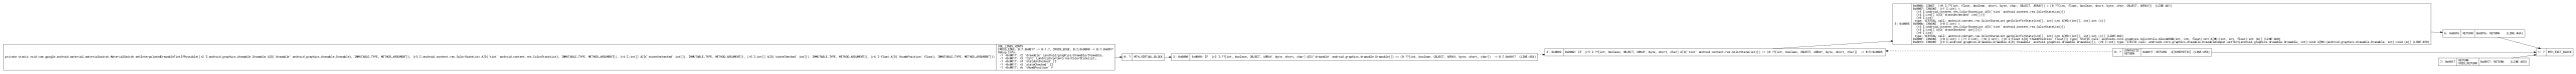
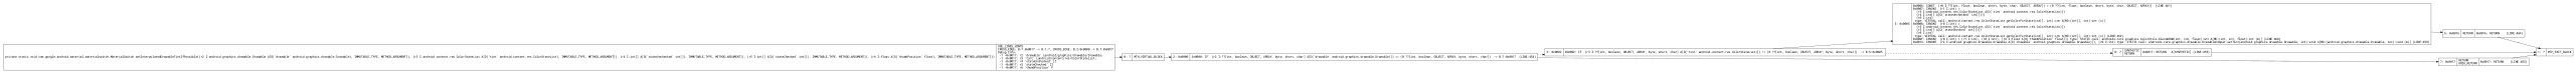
  digraph {
    fontname="Roboto Mono"
    rankdir=LR
    node [fontname="Roboto Mono" shape=record]
    edge [fontname="Roboto Mono"]
    n1 [label="{0\:\ ?|MTH_VIRTUAL_BLOCK\l}"]
    n2 [label="{2\:\ 0x0000|0x0000: IF  (r2 I:??[int, boolean, OBJECT, ARRAY, byte, short, char] A[D('drawable' android.graphics.drawable.Drawable)]) == (0 ??[int, boolean, OBJECT, ARRAY, byte, short, char])  \-\> B:7:0x0017  (LINE:454)\l}"]
    n3 [label="{3\:\ 0x0002|0x0002: IF  (r3 I:??[int, boolean, OBJECT, ARRAY, byte, short, char] A[D('tint' android.content.res.ColorStateList)]) != (0 ??[int, boolean, OBJECT, ARRAY, byte, short, char])  \-\> B:5:0x0005 \l}"]
    n4 [label="{7\:\ 0x0017|RETURN\lORIG_RETURN\l|0x0017: RETURN    (LINE:455)\l}"]
    n5 [label="{5\:\ 0x0005|0x0006: CONST  (r0 I:??[int, float, boolean, short, byte, char, OBJECT, ARRAY]) = (0 ??[int, float, boolean, short, byte, char, OBJECT, ARRAY])  (LINE:461)\l0x0007: INVOKE  (r1 I:int) = \l  (r3 I:android.content.res.ColorStateList A[D('tint' android.content.res.ColorStateList)])\l  (r4 I:int[] A[D('stateUnchecked' int[])])\l  (r0 I:int)\l type: VIRTUAL call: android.content.res.ColorStateList.getColorForState(int[], int):int A[MD:(int[], int):int (c)]\l0x000b: INVOKE  (r0 I:int) = \l  (r3 I:android.content.res.ColorStateList A[D('tint' android.content.res.ColorStateList)])\l  (r5 I:int[] A[D('stateChecked' int[])])\l  (r0 I:int)\l type: VIRTUAL call: android.content.res.ColorStateList.getColorForState(int[], int):int A[MD:(int[], int):int (c)] (LINE:462)\l0x000f: INVOKE  (r0 I:int) = (r1 I:int), (r0 I:int), (r6 I:float A[D('thumbPosition' float)]) type: STATIC call: androidx.core.graphics.ColorUtils.blendARGB(int, int, float):int A[MD:(int, int, float):int (m)] (LINE:460)\l0x0013: INVOKE  (r2 I:android.graphics.drawable.Drawable A[D('drawable' android.graphics.drawable.Drawable)]), (r0 I:int) type: STATIC call: androidx.core.graphics.drawable.DrawableCompat.setTint(android.graphics.drawable.Drawable, int):void A[MD:(android.graphics.drawable.Drawable, int):void (m)] (LINE:458)\l}"]
    n6 [label="{8\:\ ?|SYNTHETIC\lRETURN\l|0x0017: RETURN   A[SYNTHETIC] (LINE:455)\l}"]
    n7 [label="{1\:\ ?|MTH_EXIT_BLOCK\l}"]
    n8 [label="{6\:\ 0x0016|RETURN\l|0x0016: RETURN    (LINE:464)\l}"]
    n9 [label="{private static void com.google.android.material.materialswitch.MaterialSwitch.setInterpolatedDrawableTintIfPossible((r2 I:android.graphics.drawable.Drawable A[D('drawable' android.graphics.drawable.Drawable), IMMUTABLE_TYPE, METHOD_ARGUMENT]), (r3 I:android.content.res.ColorStateList A[D('tint' android.content.res.ColorStateList), IMMUTABLE_TYPE, METHOD_ARGUMENT]), (r4 I:int[] A[D('stateUnchecked' int[]), IMMUTABLE_TYPE, METHOD_ARGUMENT]), (r5 I:int[] A[D('stateChecked' int[]), IMMUTABLE_TYPE, METHOD_ARGUMENT]), (r6 I:float A[D('thumbPosition' float), IMMUTABLE_TYPE, METHOD_ARGUMENT]))  | USE_LINES_HINTS\lCROSS_EDGE: B:7:0x0017 \-\> B:1:?, CROSS_EDGE: B:2:0x0000 \-\> B:7:0x0017\lDebug Info:\l  \-1 \-0x0017: r2 'drawable' Landroid\/graphics\/drawable\/Drawable;\l  \-1 \-0x0017: r3 'tint' Landroid\/content\/res\/ColorStateList;\l  \-1 \-0x0017: r4 'stateUnchecked' [I\l  \-1 \-0x0017: r5 'stateChecked' [I\l  \-1 \-0x0017: r6 'thumbPosition' F\l}"]
    n1 -> n2
    n2 -> n3 [style=dashed]
+   n2 -> n4
    n3 -> n5
-   n6 -> n3 [style=dashed]
+   n3 -> n6 [style=dashed]
    n4 -> n7
    n5 -> n8
    n6 -> n7
    n8 -> n7
    n9 -> n1
  }
